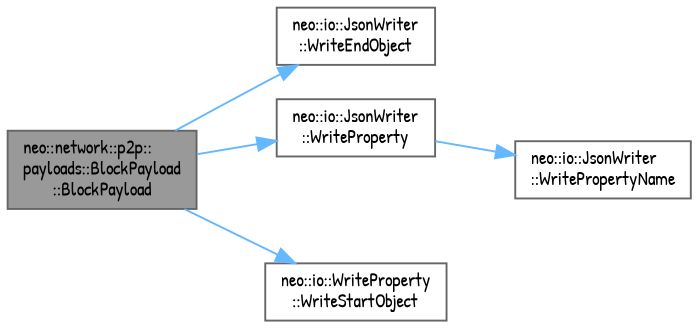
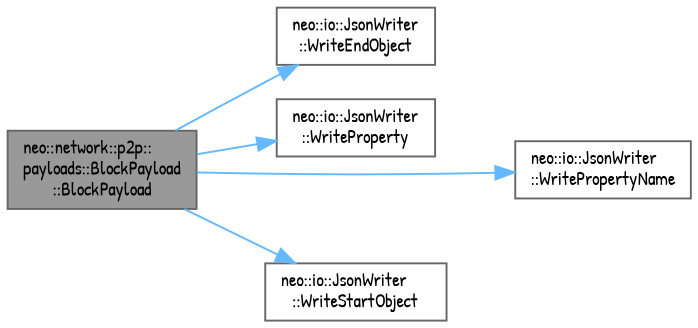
  digraph {
    fontname="Patrick Hand"
    rankdir=LR
    node [color=grey40 fillcolor=white fontname="Patrick Hand" fontsize=10 shape=box style=filled]
    edge [color=steelblue1 fontname="Patrick Hand" fontsize=10 labelfontname=Helvetica labelfontsize=10 style=solid]
    n1 [color=gray40 fillcolor=grey60 fontcolor=black height=0.2 label="neo::network::p2p::\lpayloads::BlockPayload\l::BlockPayload" width=0.4]
    n2 [height=0.2 label="neo::io::JsonWriter\l::WriteEndObject" width=0.4]
    n3 [height=0.2 label="neo::io::JsonWriter\l::WriteProperty" width=0.4]
    n4 [height=0.2 label="neo::io::JsonWriter\l::WritePropertyName" width=0.4]
-   n5 [height=0.2 label="neo::io::WriteProperty\l::WriteStartObject" width=0.4]
+   n5 [height=0.2 label="neo::io::JsonWriter\l::WriteStartObject" width=0.4]
    n1 -> n2
    n1 -> n3
-   n3 -> n4
+   n1 -> n4
    n1 -> n5
  }
